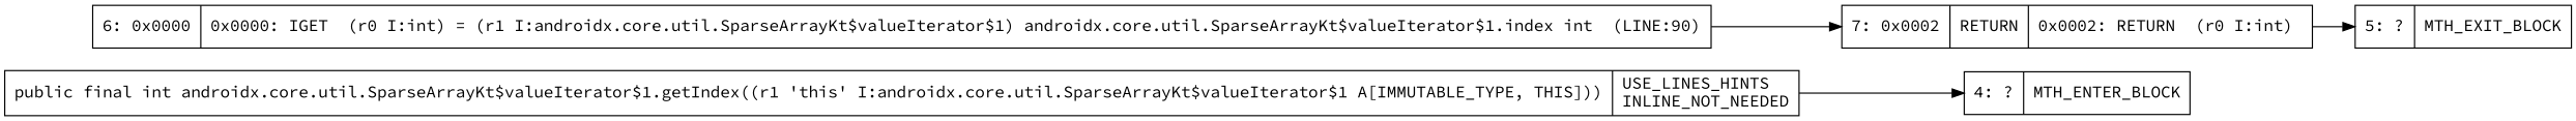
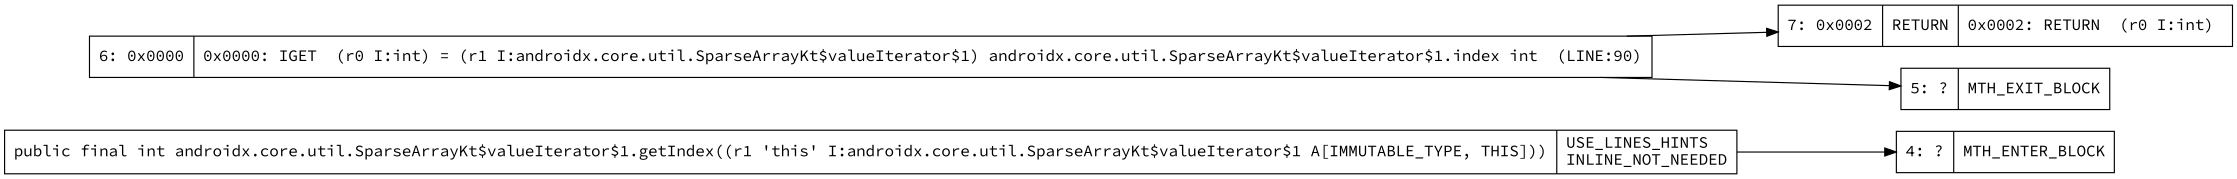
  digraph {
    fontname="Source Code Pro"
    rankdir=LR
    node [fontname="Source Code Pro" shape=record]
    edge [fontname="Source Code Pro"]
    n1 [label="{4\:\ ?|MTH_ENTER_BLOCK\l}"]
    n2 [label="{6\:\ 0x0000|0x0000: IGET  (r0 I:int) = (r1 I:androidx.core.util.SparseArrayKt$valueIterator$1) androidx.core.util.SparseArrayKt$valueIterator$1.index int  (LINE:90)\l}"]
    n3 [label="{7\:\ 0x0002|RETURN\l|0x0002: RETURN  (r0 I:int) \l}"]
    n4 [label="{5\:\ ?|MTH_EXIT_BLOCK\l}"]
    n5 [label="{public final int androidx.core.util.SparseArrayKt$valueIterator$1.getIndex((r1 'this' I:androidx.core.util.SparseArrayKt$valueIterator$1 A[IMMUTABLE_TYPE, THIS]))  | USE_LINES_HINTS\lINLINE_NOT_NEEDED\l}"]
    n2 -> n3
-   n3 -> n4
+   n2 -> n4
    n5 -> n1
  }
